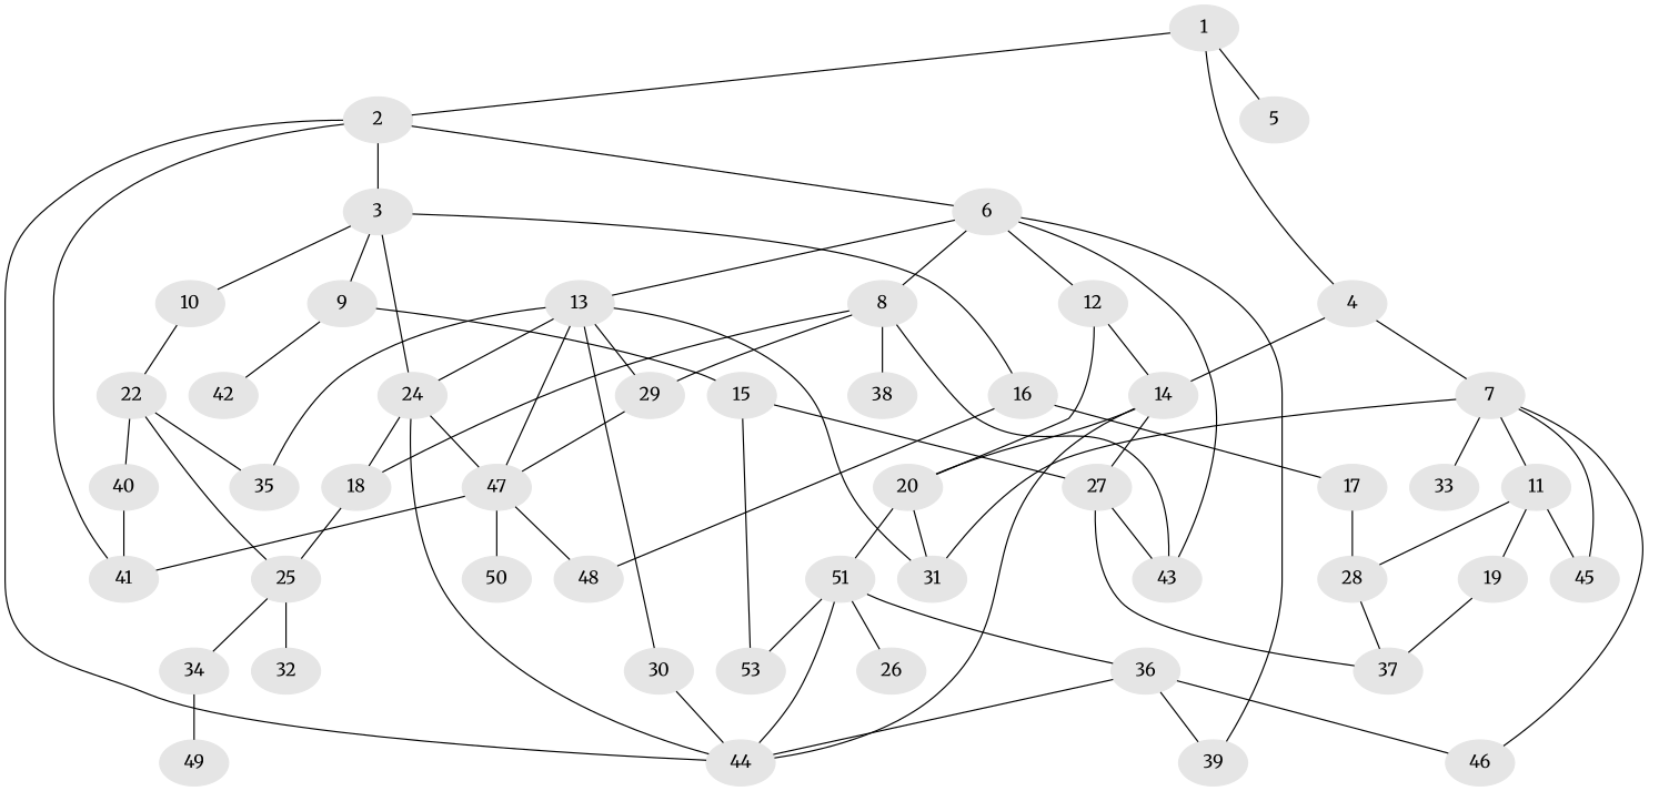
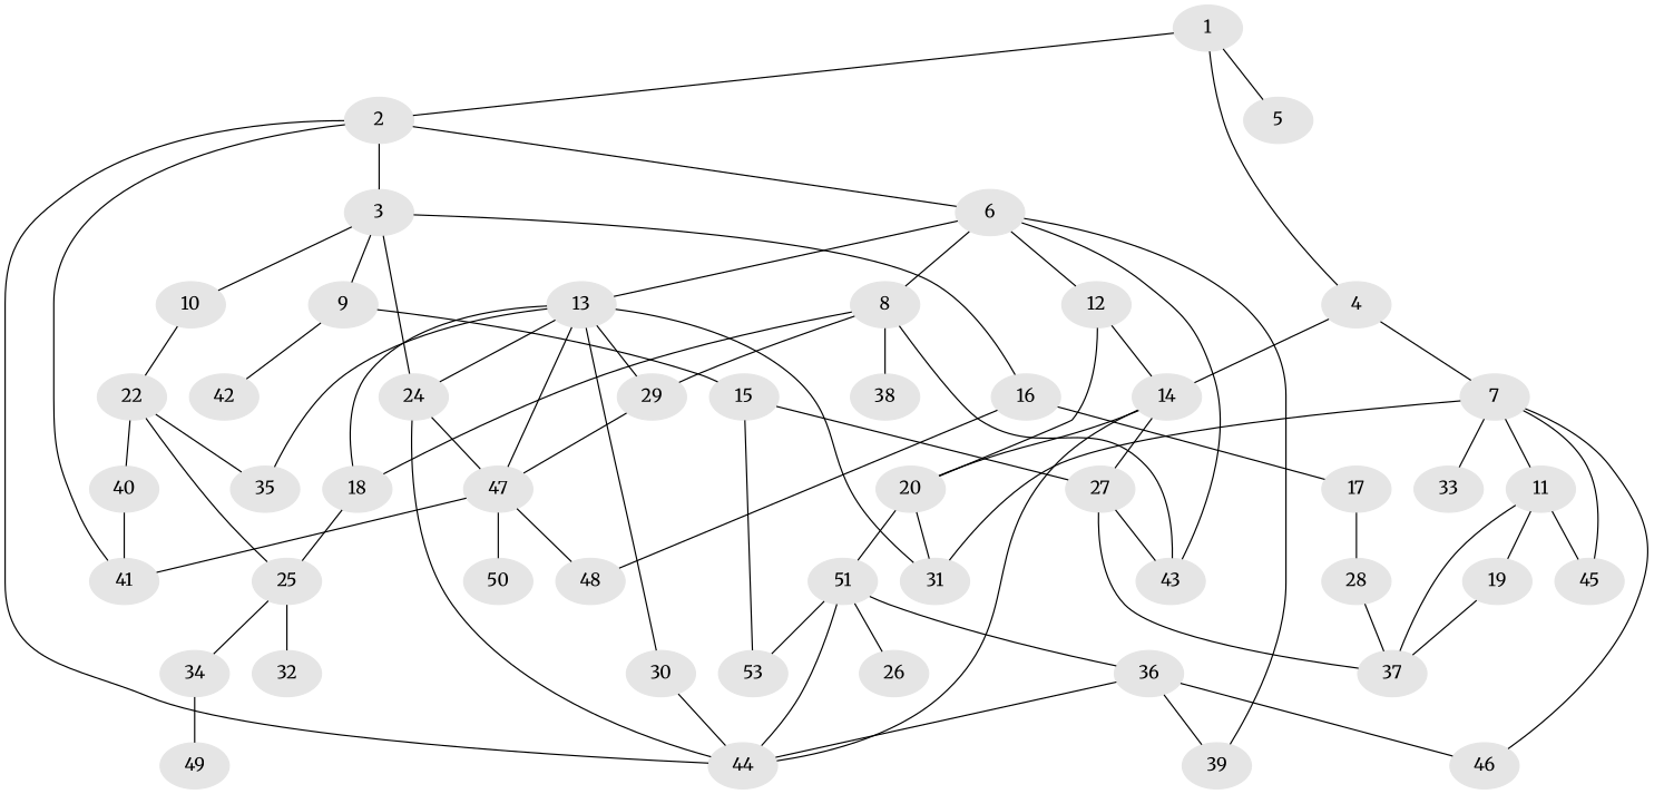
  graph {
    fontname=Merriweather
    node [color=gray90 fontname=Merriweather style=filled]
    edge [fontname=Merriweather weight=1.0]
    1
    2
    4
    5
    3
    6
    41
    44
    7
    14
    9
    10
    16
    24
    8
    12
    13
    39
    43
    15
    42
    22
    17
    48
    47
    11
    31
    33
    45
    46
    20
    27
    18
    29
    38
    30
    35
    19
    37
    25
    n41 [label=53]
    40
    n43 [label=51]
    50
    28
    32
    34
    26
    36
    49
    1 -- 2
    1 -- 4
    1 -- 5
    2 -- 3
    2 -- 6
    2 -- 41
    2 -- 44
    4 -- 7
    4 -- 14
    3 -- 9
    3 -- 10
    3 -- 16
    3 -- 24
    6 -- 8
    6 -- 12
    6 -- 13
    6 -- 39
    6 -- 43
    7 -- 11
    7 -- 31
    7 -- 33
    7 -- 45
    7 -- 46
    14 -- 44
    14 -- 20
    14 -- 27
    9 -- 15
    9 -- 42
    10 -- 22
    16 -- 17
    16 -- 48
    24 -- 44
    24 -- 47
    8 -- 43
    8 -- 18
    8 -- 29
    8 -- 38
    12 -- 14
    12 -- 20
    13 -- 24
    13 -- 47
    13 -- 31
-   24 -- 18
+   13 -- 18
    13 -- 29 [weight=2.0]
    13 -- 30
    13 -- 35
    15 -- 27
    15 -- n41
    22 -- 35
    22 -- 25
    22 -- 40
    17 -- 28
    47 -- 41
    47 -- 48
    47 -- 50
    11 -- 45
    11 -- 19
-   11 -- 28
+   11 -- 37
    20 -- 31
    20 -- n43
    27 -- 43
    27 -- 37
    18 -- 25
    29 -- 47
    30 -- 44
    19 -- 37
    25 -- 32
    25 -- 34
    40 -- 41
    n43 -- 44
    n43 -- n41
    n43 -- 26
    n43 -- 36
    28 -- 37
    34 -- 49
    36 -- 44
    36 -- 39
    36 -- 46
  }
